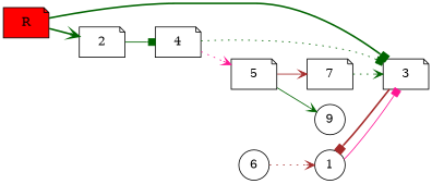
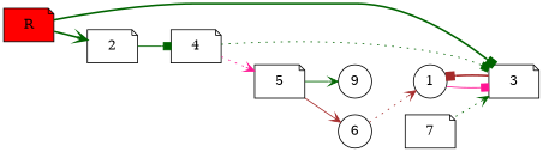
  digraph {
    rankdir=LR
    node [shape=note]
    edge [arrowhead=vee color=darkgreen style=solid]
    1 [shape=circle]
    3
    2
    4
    5
    7
    9 [shape=circle]
    6 [shape=circle]
    R [fillcolor="#ff0000" style=filled]
    1 -> 3 [arrowhead=box color=deeppink]
    3 -> 1 [arrowhead=box color=brown style=bold]
    2 -> 4 [arrowhead=box]
    4 -> 3 [arrowhead=box style=dotted]
    4 -> 5 [color=deeppink style=dotted]
-   5 -> 7 [color=brown]
+   5 -> 6 [color=brown]
    5 -> 9
    7 -> 3 [style=dotted]
    6 -> 1 [color=brown style=dotted]
    R -> 3 [arrowhead=box style=bold]
    R -> 2 [style=bold]
  }
